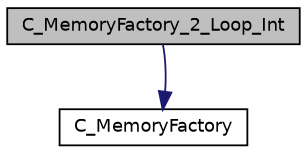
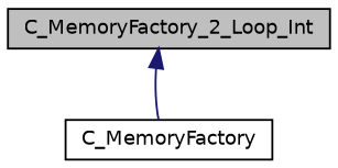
  digraph {
    node [color=black fontname=Helvetica fontsize=10 shape=record style=filled]
    n1 [fillcolor=grey75 fontcolor=black height=0.2 label=C_MemoryFactory_2_Loop_Int width=0.4]
    n2 [fillcolor=white height=0.2 label=C_MemoryFactory width=0.4]
-   n2 -> n1 [color=midnightblue dir=back fontname=Helvetica fontsize=10 labelfontname=Helvetica labelfontsize=10 style=solid]
+   n1 -> n2 [color=midnightblue dir=back fontname=Helvetica fontsize=10 labelfontname=Helvetica labelfontsize=10 style=solid]
  }
